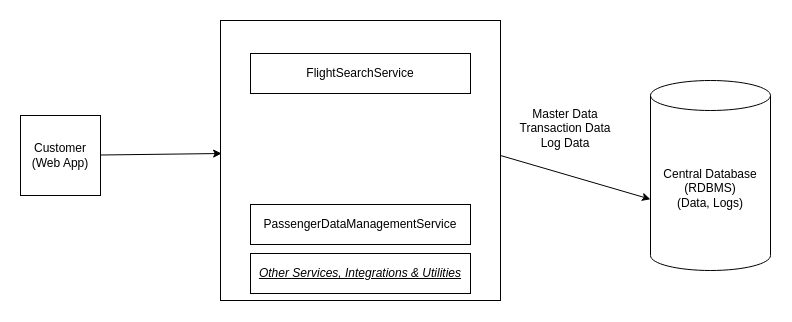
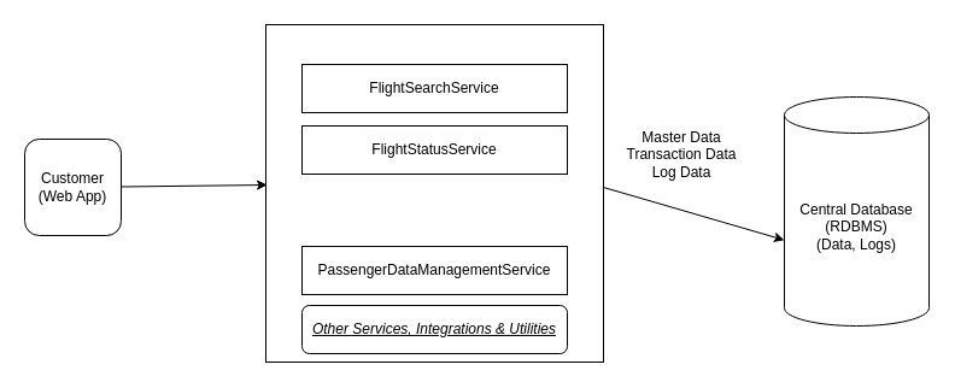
  <mxCell id="0" />
  <mxCell id="1" parent="0" />
  <mxCell id="2" style="edgeStyle=none;html=1;entryX=0;entryY=0.625;entryDx=0;entryDy=0;entryPerimeter=0;" edge="1" parent="1" target="7"><mxGeometry relative="1" as="geometry"><mxPoint x="500" y="155" as="sourcePoint" /></mxGeometry></mxCell>
  <mxCell id="3" value="" style="whiteSpace=wrap;html=1;aspect=fixed;" vertex="1" parent="1"><mxGeometry x="220" y="20" width="280" height="280" as="geometry" /></mxCell>
  <mxCell id="4" value="FlightSearchService" style="rounded=0;whiteSpace=wrap;html=1;" vertex="1" parent="1"><mxGeometry x="250" y="53" width="220" height="40" as="geometry" /></mxCell>
+ <mxCell id="5" value="FlightStatusService" style="rounded=0;whiteSpace=wrap;html=1;" vertex="1" parent="1"><mxGeometry x="250" y="104" width="220" height="40" as="geometry" /></mxCell>
  <mxCell id="6" value="PassengerDataManagementService" style="rounded=0;whiteSpace=wrap;html=1;" vertex="1" parent="1"><mxGeometry x="250" y="204" width="220" height="40" as="geometry" /></mxCell>
  <mxCell id="7" value="Central Database (RDBMS)&lt;br&gt;(Data, Logs)" style="shape=cylinder3;whiteSpace=wrap;html=1;boundedLbl=1;backgroundOutline=1;size=15;" vertex="1" parent="1"><mxGeometry x="650" y="80" width="120" height="190" as="geometry" /></mxCell>
  <mxCell id="8" value="Master Data&lt;br&gt;Transaction Data&lt;br&gt;Log Data" style="text;html=1;strokeColor=none;fillColor=none;align=center;verticalAlign=middle;whiteSpace=wrap;rounded=0;" vertex="1" parent="1"><mxGeometry x="510" y="101" width="110" height="54" as="geometry" /></mxCell>
  <mxCell id="9" style="edgeStyle=none;html=1;entryX=0.004;entryY=0.475;entryDx=0;entryDy=0;entryPerimeter=0;" edge="1" parent="1" source="10" target="3"><mxGeometry relative="1" as="geometry" /></mxCell>
- <mxCell id="10" value="Customer&lt;br&gt;(Web App)" style="whiteSpace=wrap;html=1;aspect=fixed;" vertex="1" parent="1"><mxGeometry x="20" y="115" width="80" height="80" as="geometry" /></mxCell>
- <mxCell id="11" value="&lt;u&gt;&lt;i&gt;Other Services, Integrations &amp;amp; Utilities&lt;/i&gt;&lt;/u&gt;" style="rounded=0;whiteSpace=wrap;html=1;" vertex="1" parent="1"><mxGeometry x="250" y="253" width="220" height="40" as="geometry" /></mxCell>
+ <mxCell id="10" value="Customer&lt;br&gt;(Web App)" style="whiteSpace=wrap;html=1;aspect=fixed;rounded=1;" vertex="1" parent="1"><mxGeometry x="20" y="115" width="80" height="80" as="geometry" /></mxCell>
+ <mxCell id="11" value="&lt;u&gt;&lt;i&gt;Other Services, Integrations &amp;amp; Utilities&lt;/i&gt;&lt;/u&gt;" style="whiteSpace=wrap;html=1;rounded=1;" vertex="1" parent="1"><mxGeometry x="250" y="253" width="220" height="40" as="geometry" /></mxCell>
